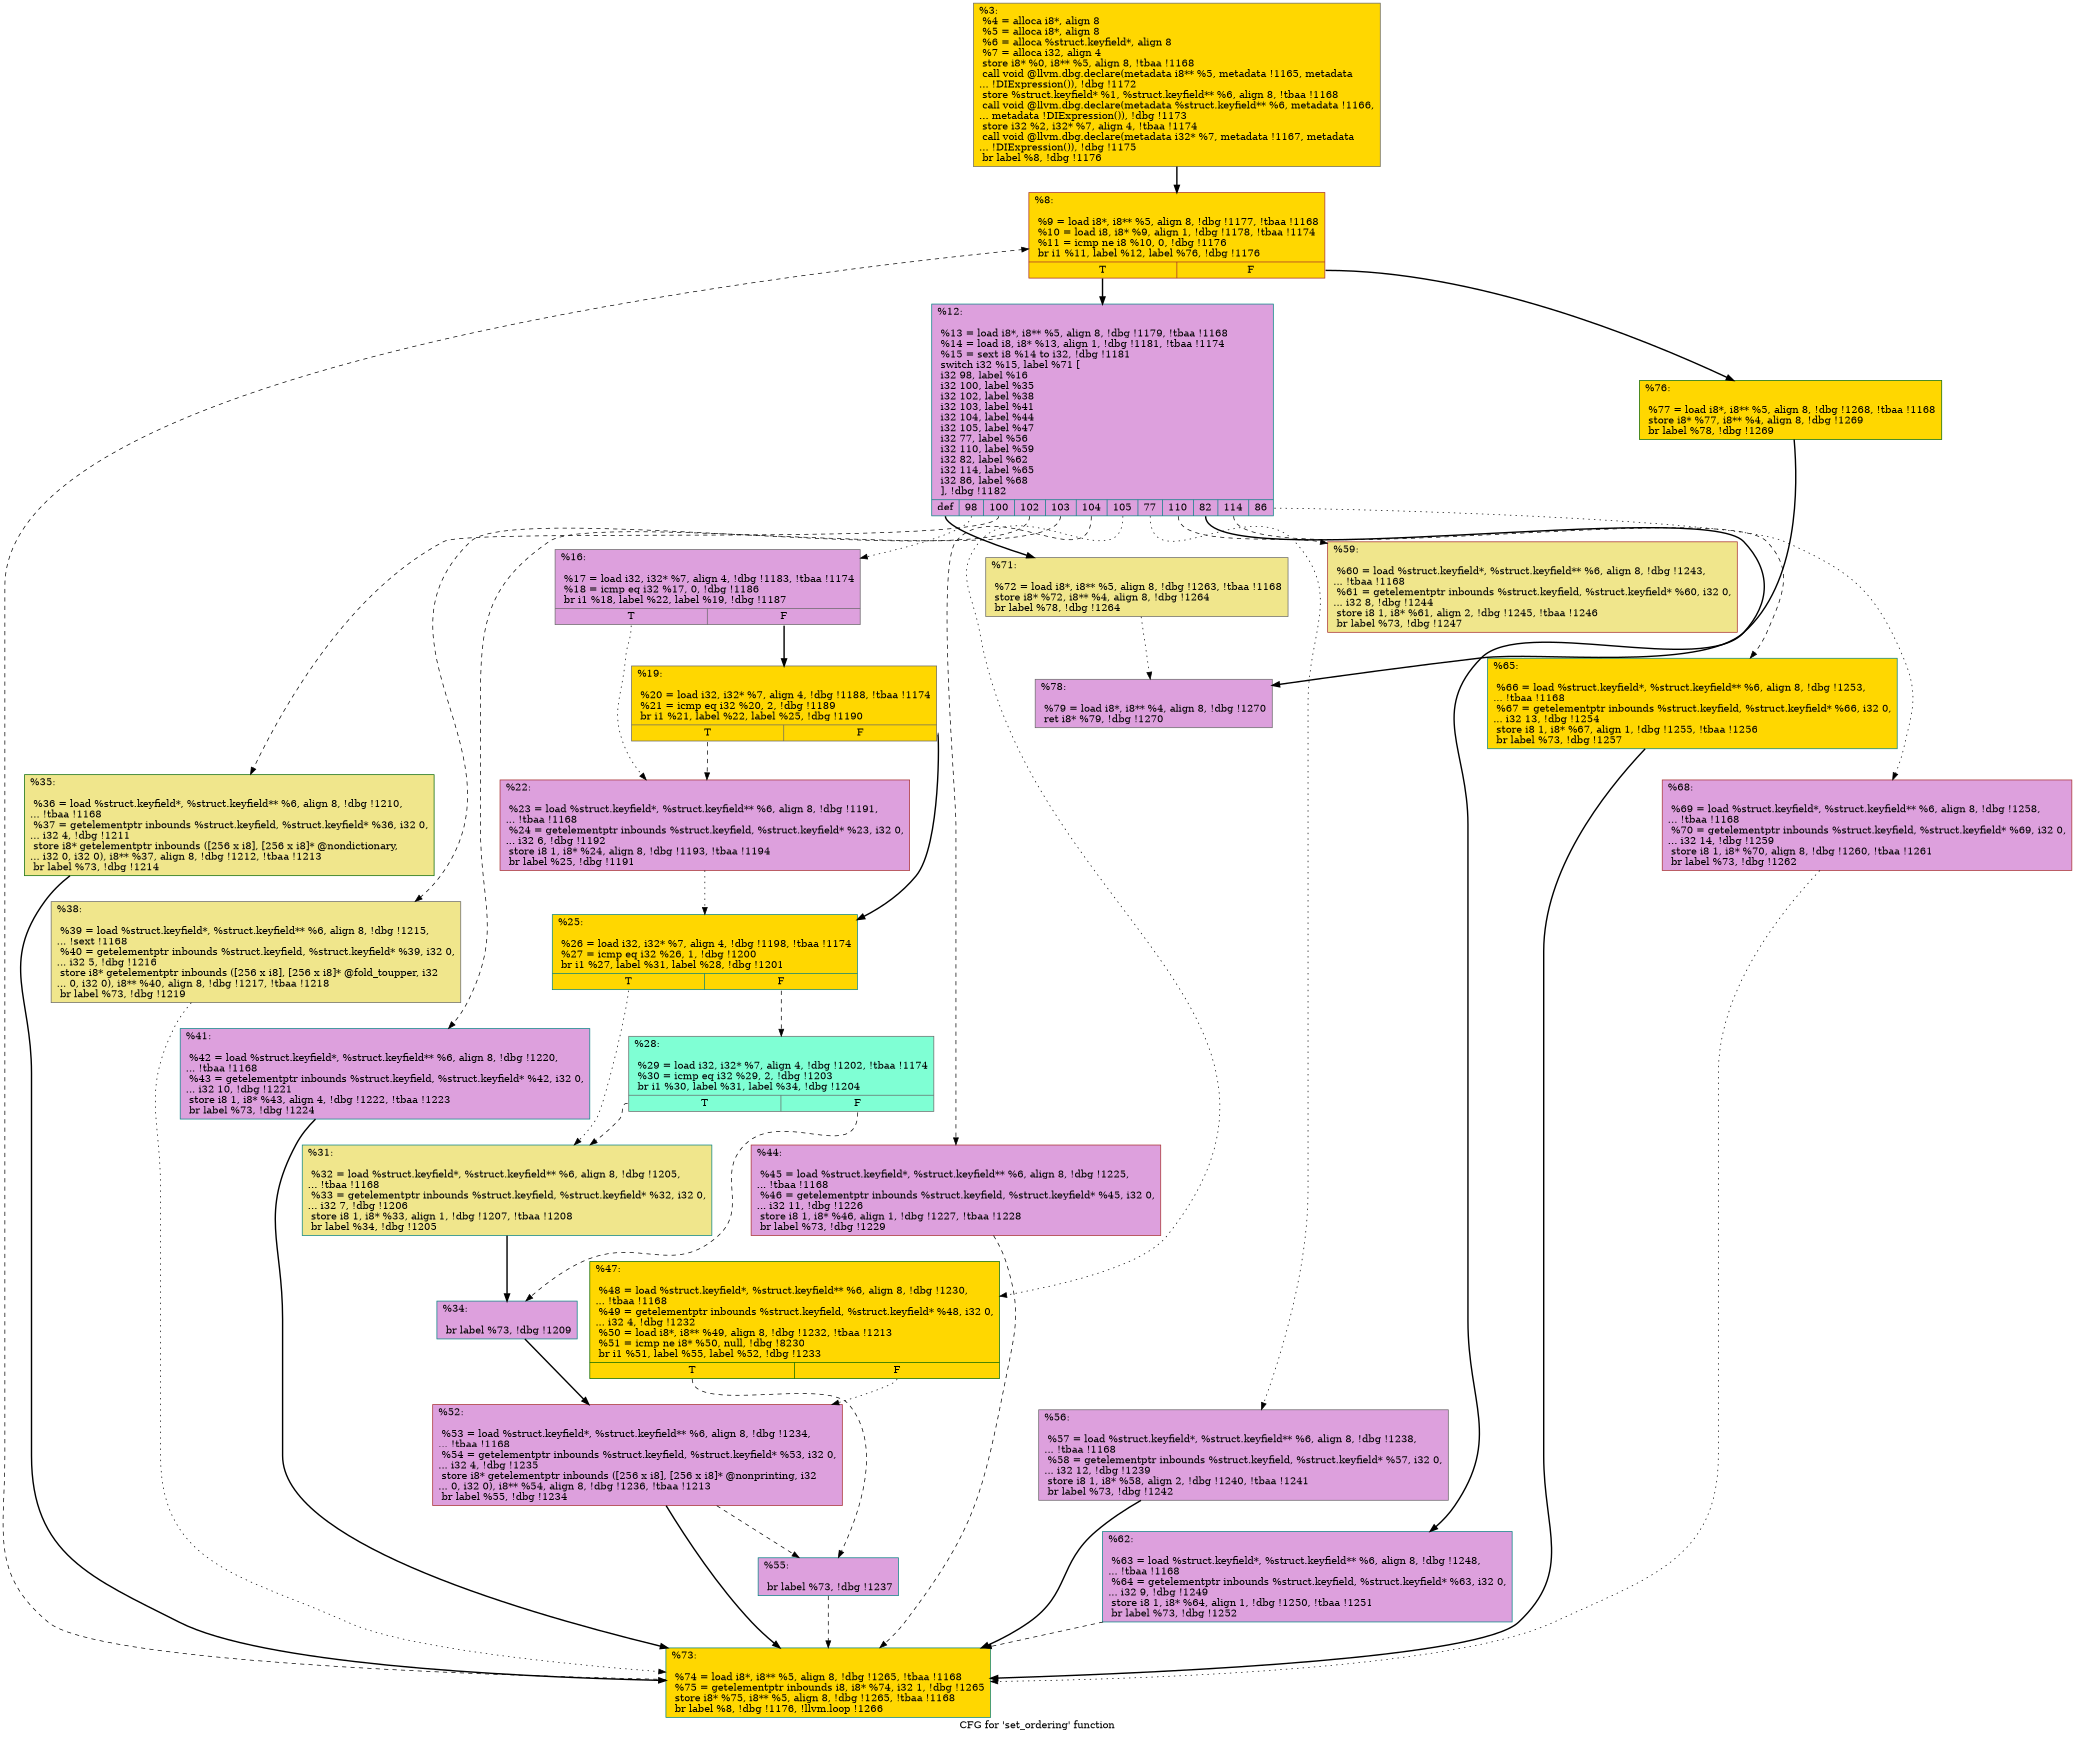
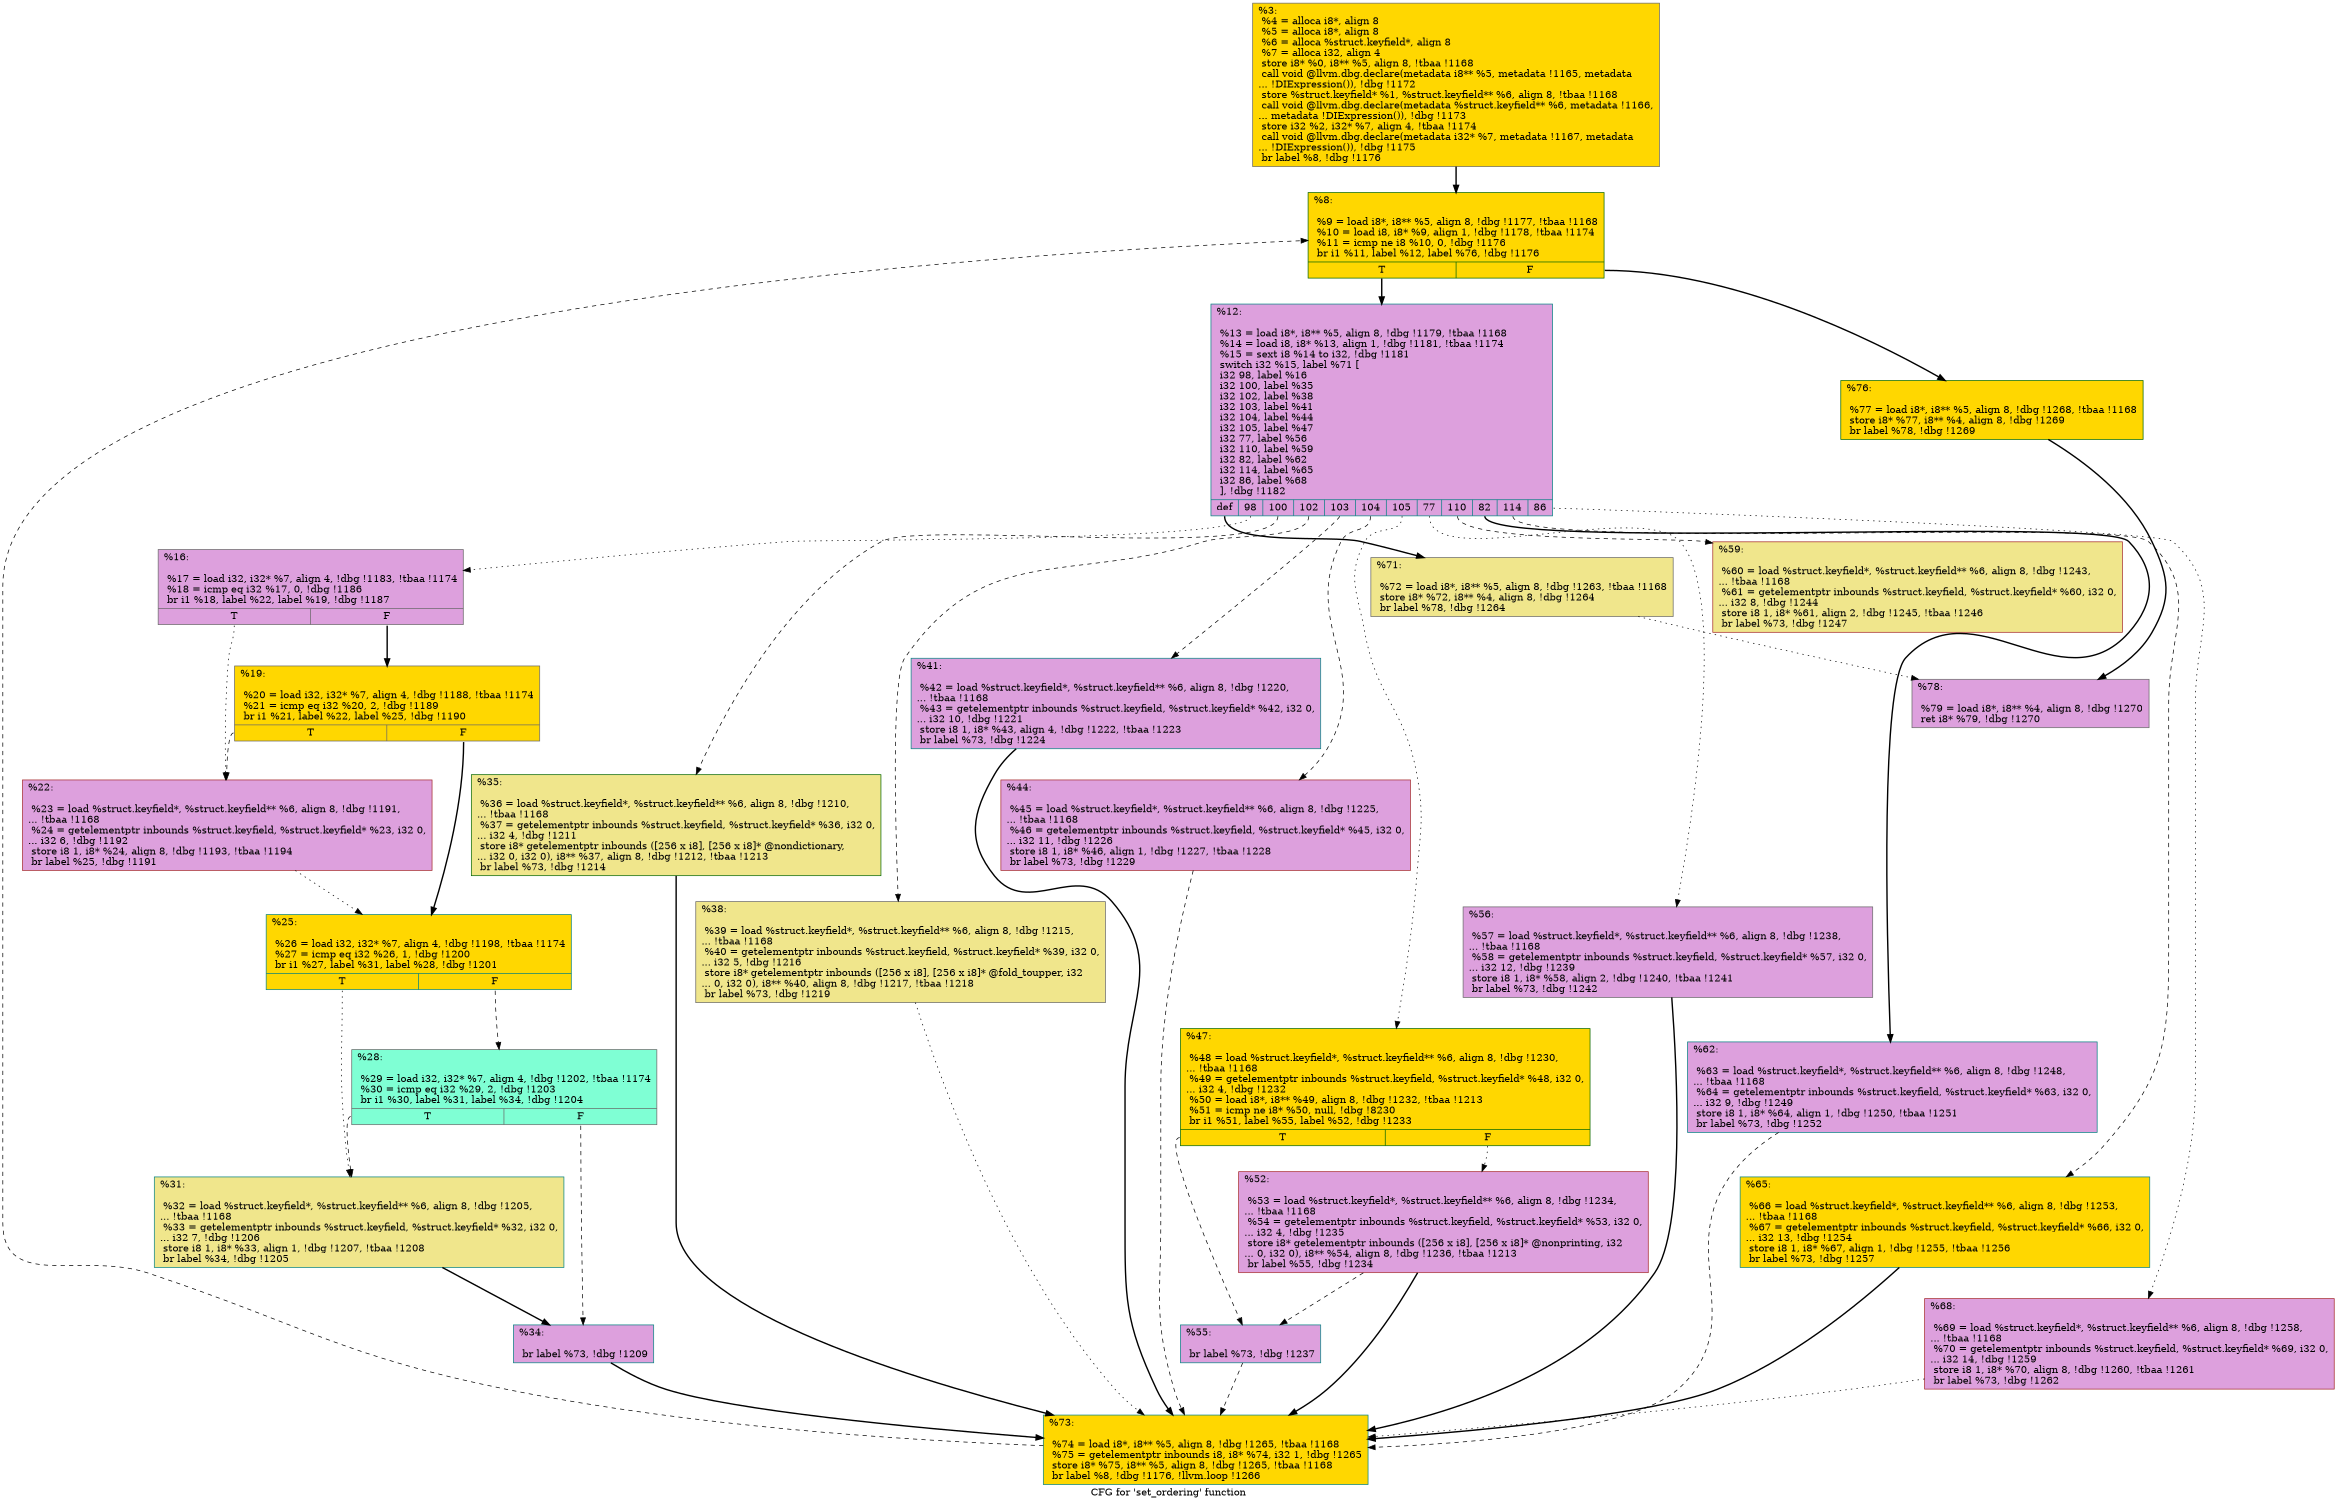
  digraph {
    label="CFG for 'set_ordering' function"
    node [color=teal fillcolor=plum shape=record style=filled]
    edge [style=dashed]
    n1 [color=gray40 fillcolor=gold label="{%3:\l  %4 = alloca i8*, align 8\l  %5 = alloca i8*, align 8\l  %6 = alloca %struct.keyfield*, align 8\l  %7 = alloca i32, align 4\l  store i8* %0, i8** %5, align 8, !tbaa !1168\l  call void @llvm.dbg.declare(metadata i8** %5, metadata !1165, metadata\l... !DIExpression()), !dbg !1172\l  store %struct.keyfield* %1, %struct.keyfield** %6, align 8, !tbaa !1168\l  call void @llvm.dbg.declare(metadata %struct.keyfield** %6, metadata !1166,\l... metadata !DIExpression()), !dbg !1173\l  store i32 %2, i32* %7, align 4, !tbaa !1174\l  call void @llvm.dbg.declare(metadata i32* %7, metadata !1167, metadata\l... !DIExpression()), !dbg !1175\l  br label %8, !dbg !1176\l}"]
-   n2 [color=brown fillcolor=gold label="{%8:\l\l  %9 = load i8*, i8** %5, align 8, !dbg !1177, !tbaa !1168\l  %10 = load i8, i8* %9, align 1, !dbg !1178, !tbaa !1174\l  %11 = icmp ne i8 %10, 0, !dbg !1176\l  br i1 %11, label %12, label %76, !dbg !1176\l|{<s0>T|<s1>F}}"]
+   n2 [color=darkgreen fillcolor=gold label="{%8:\l\l  %9 = load i8*, i8** %5, align 8, !dbg !1177, !tbaa !1168\l  %10 = load i8, i8* %9, align 1, !dbg !1178, !tbaa !1174\l  %11 = icmp ne i8 %10, 0, !dbg !1176\l  br i1 %11, label %12, label %76, !dbg !1176\l|{<s0>T|<s1>F}}"]
    n3 [label="{%12:\l\l  %13 = load i8*, i8** %5, align 8, !dbg !1179, !tbaa !1168\l  %14 = load i8, i8* %13, align 1, !dbg !1181, !tbaa !1174\l  %15 = sext i8 %14 to i32, !dbg !1181\l  switch i32 %15, label %71 [\l    i32 98, label %16\l    i32 100, label %35\l    i32 102, label %38\l    i32 103, label %41\l    i32 104, label %44\l    i32 105, label %47\l    i32 77, label %56\l    i32 110, label %59\l    i32 82, label %62\l    i32 114, label %65\l    i32 86, label %68\l  ], !dbg !1182\l|{<s0>def|<s1>98|<s2>100|<s3>102|<s4>103|<s5>104|<s6>105|<s7>77|<s8>110|<s9>82|<s10>114|<s11>86}}"]
    n4 [color=darkgreen fillcolor=gold label="{%76:\l\l  %77 = load i8*, i8** %5, align 8, !dbg !1268, !tbaa !1168\l  store i8* %77, i8** %4, align 8, !dbg !1269\l  br label %78, !dbg !1269\l}"]
    n5 [color=gray40 fillcolor=khaki label="{%71:\l\l  %72 = load i8*, i8** %5, align 8, !dbg !1263, !tbaa !1168\l  store i8* %72, i8** %4, align 8, !dbg !1264\l  br label %78, !dbg !1264\l}"]
    n6 [color=gray40 label="{%16:\l\l  %17 = load i32, i32* %7, align 4, !dbg !1183, !tbaa !1174\l  %18 = icmp eq i32 %17, 0, !dbg !1186\l  br i1 %18, label %22, label %19, !dbg !1187\l|{<s0>T|<s1>F}}"]
    n7 [color=darkgreen fillcolor=khaki label="{%35:\l\l  %36 = load %struct.keyfield*, %struct.keyfield** %6, align 8, !dbg !1210,\l... !tbaa !1168\l  %37 = getelementptr inbounds %struct.keyfield, %struct.keyfield* %36, i32 0,\l... i32 4, !dbg !1211\l  store i8* getelementptr inbounds ([256 x i8], [256 x i8]* @nondictionary,\l... i32 0, i32 0), i8** %37, align 8, !dbg !1212, !tbaa !1213\l  br label %73, !dbg !1214\l}"]
-   n8 [color=gray40 fillcolor=khaki label="{%38:\l\l  %39 = load %struct.keyfield*, %struct.keyfield** %6, align 8, !dbg !1215,\l... !sext !1168\l  %40 = getelementptr inbounds %struct.keyfield, %struct.keyfield* %39, i32 0,\l... i32 5, !dbg !1216\l  store i8* getelementptr inbounds ([256 x i8], [256 x i8]* @fold_toupper, i32\l... 0, i32 0), i8** %40, align 8, !dbg !1217, !tbaa !1218\l  br label %73, !dbg !1219\l}"]
+   n8 [color=gray40 fillcolor=khaki label="{%38:\l\l  %39 = load %struct.keyfield*, %struct.keyfield** %6, align 8, !dbg !1215,\l... !tbaa !1168\l  %40 = getelementptr inbounds %struct.keyfield, %struct.keyfield* %39, i32 0,\l... i32 5, !dbg !1216\l  store i8* getelementptr inbounds ([256 x i8], [256 x i8]* @fold_toupper, i32\l... 0, i32 0), i8** %40, align 8, !dbg !1217, !tbaa !1218\l  br label %73, !dbg !1219\l}"]
    n9 [label="{%41:\l\l  %42 = load %struct.keyfield*, %struct.keyfield** %6, align 8, !dbg !1220,\l... !tbaa !1168\l  %43 = getelementptr inbounds %struct.keyfield, %struct.keyfield* %42, i32 0,\l... i32 10, !dbg !1221\l  store i8 1, i8* %43, align 4, !dbg !1222, !tbaa !1223\l  br label %73, !dbg !1224\l}"]
    n10 [color=brown label="{%44:\l\l  %45 = load %struct.keyfield*, %struct.keyfield** %6, align 8, !dbg !1225,\l... !tbaa !1168\l  %46 = getelementptr inbounds %struct.keyfield, %struct.keyfield* %45, i32 0,\l... i32 11, !dbg !1226\l  store i8 1, i8* %46, align 1, !dbg !1227, !tbaa !1228\l  br label %73, !dbg !1229\l}"]
    n11 [color=darkgreen fillcolor=gold label="{%47:\l\l  %48 = load %struct.keyfield*, %struct.keyfield** %6, align 8, !dbg !1230,\l... !tbaa !1168\l  %49 = getelementptr inbounds %struct.keyfield, %struct.keyfield* %48, i32 0,\l... i32 4, !dbg !1232\l  %50 = load i8*, i8** %49, align 8, !dbg !1232, !tbaa !1213\l  %51 = icmp ne i8* %50, null, !dbg !8230\l  br i1 %51, label %55, label %52, !dbg !1233\l|{<s0>T|<s1>F}}"]
    n12 [color=gray40 label="{%56:\l\l  %57 = load %struct.keyfield*, %struct.keyfield** %6, align 8, !dbg !1238,\l... !tbaa !1168\l  %58 = getelementptr inbounds %struct.keyfield, %struct.keyfield* %57, i32 0,\l... i32 12, !dbg !1239\l  store i8 1, i8* %58, align 2, !dbg !1240, !tbaa !1241\l  br label %73, !dbg !1242\l}"]
    n13 [color=brown fillcolor=khaki label="{%59:\l\l  %60 = load %struct.keyfield*, %struct.keyfield** %6, align 8, !dbg !1243,\l... !tbaa !1168\l  %61 = getelementptr inbounds %struct.keyfield, %struct.keyfield* %60, i32 0,\l... i32 8, !dbg !1244\l  store i8 1, i8* %61, align 2, !dbg !1245, !tbaa !1246\l  br label %73, !dbg !1247\l}"]
    n14 [label="{%62:\l\l  %63 = load %struct.keyfield*, %struct.keyfield** %6, align 8, !dbg !1248,\l... !tbaa !1168\l  %64 = getelementptr inbounds %struct.keyfield, %struct.keyfield* %63, i32 0,\l... i32 9, !dbg !1249\l  store i8 1, i8* %64, align 1, !dbg !1250, !tbaa !1251\l  br label %73, !dbg !1252\l}"]
    n15 [fillcolor=gold label="{%65:\l\l  %66 = load %struct.keyfield*, %struct.keyfield** %6, align 8, !dbg !1253,\l... !tbaa !1168\l  %67 = getelementptr inbounds %struct.keyfield, %struct.keyfield* %66, i32 0,\l... i32 13, !dbg !1254\l  store i8 1, i8* %67, align 1, !dbg !1255, !tbaa !1256\l  br label %73, !dbg !1257\l}"]
    n16 [color=brown label="{%68:\l\l  %69 = load %struct.keyfield*, %struct.keyfield** %6, align 8, !dbg !1258,\l... !tbaa !1168\l  %70 = getelementptr inbounds %struct.keyfield, %struct.keyfield* %69, i32 0,\l... i32 14, !dbg !1259\l  store i8 1, i8* %70, align 8, !dbg !1260, !tbaa !1261\l  br label %73, !dbg !1262\l}"]
    n17 [color=gray40 label="{%78:\l\l  %79 = load i8*, i8** %4, align 8, !dbg !1270\l  ret i8* %79, !dbg !1270\l}"]
    n18 [color=brown label="{%22:\l\l  %23 = load %struct.keyfield*, %struct.keyfield** %6, align 8, !dbg !1191,\l... !tbaa !1168\l  %24 = getelementptr inbounds %struct.keyfield, %struct.keyfield* %23, i32 0,\l... i32 6, !dbg !1192\l  store i8 1, i8* %24, align 8, !dbg !1193, !tbaa !1194\l  br label %25, !dbg !1191\l}"]
    n19 [color=gray40 fillcolor=gold label="{%19:\l\l  %20 = load i32, i32* %7, align 4, !dbg !1188, !tbaa !1174\l  %21 = icmp eq i32 %20, 2, !dbg !1189\l  br i1 %21, label %22, label %25, !dbg !1190\l|{<s0>T|<s1>F}}"]
    n20 [fillcolor=gold label="{%73:\l\l  %74 = load i8*, i8** %5, align 8, !dbg !1265, !tbaa !1168\l  %75 = getelementptr inbounds i8, i8* %74, i32 1, !dbg !1265\l  store i8* %75, i8** %5, align 8, !dbg !1265, !tbaa !1168\l  br label %8, !dbg !1176, !llvm.loop !1266\l}"]
    n21 [label="{%55:\l\l  br label %73, !dbg !1237\l}"]
    n22 [color=brown label="{%52:\l\l  %53 = load %struct.keyfield*, %struct.keyfield** %6, align 8, !dbg !1234,\l... !tbaa !1168\l  %54 = getelementptr inbounds %struct.keyfield, %struct.keyfield* %53, i32 0,\l... i32 4, !dbg !1235\l  store i8* getelementptr inbounds ([256 x i8], [256 x i8]* @nonprinting, i32\l... 0, i32 0), i8** %54, align 8, !dbg !1236, !tbaa !1213\l  br label %55, !dbg !1234\l}"]
    n23 [fillcolor=gold label="{%25:\l\l  %26 = load i32, i32* %7, align 4, !dbg !1198, !tbaa !1174\l  %27 = icmp eq i32 %26, 1, !dbg !1200\l  br i1 %27, label %31, label %28, !dbg !1201\l|{<s0>T|<s1>F}}"]
    n24 [fillcolor=khaki label="{%31:\l\l  %32 = load %struct.keyfield*, %struct.keyfield** %6, align 8, !dbg !1205,\l... !tbaa !1168\l  %33 = getelementptr inbounds %struct.keyfield, %struct.keyfield* %32, i32 0,\l... i32 7, !dbg !1206\l  store i8 1, i8* %33, align 1, !dbg !1207, !tbaa !1208\l  br label %34, !dbg !1205\l}"]
    n25 [color=gray40 fillcolor=aquamarine label="{%28:\l\l  %29 = load i32, i32* %7, align 4, !dbg !1202, !tbaa !1174\l  %30 = icmp eq i32 %29, 2, !dbg !1203\l  br i1 %30, label %31, label %34, !dbg !1204\l|{<s0>T|<s1>F}}"]
    n26 [label="{%34:\l\l  br label %73, !dbg !1209\l}"]
    n1 -> n2 [style=bold]
    n2 -> n3 [style=bold tailport=s0]
    n2 -> n4 [style=bold tailport=s1]
    n3 -> n5 [style=bold tailport=s0]
    n3 -> n6 [style=dotted tailport=s1]
    n3 -> n7 [tailport=s2]
    n3 -> n8 [tailport=s3]
    n3 -> n9 [tailport=s4]
    n3 -> n10 [tailport=s5]
    n3 -> n11 [style=dotted tailport=s6]
    n3 -> n12 [style=dotted tailport=s7]
    n3 -> n13 [tailport=s8]
    n3 -> n14 [style=bold tailport=s9]
    n3 -> n15 [tailport=s10]
    n3 -> n16 [style=dotted tailport=s11]
    n4 -> n17 [style=bold]
    n5 -> n17 [style=dotted]
    n6 -> n18 [style=dotted tailport=s0]
    n6 -> n19 [style=bold tailport=s1]
    n7 -> n20 [style=bold]
    n8 -> n20 [style=dotted]
    n9 -> n20 [style=bold]
    n10 -> n20
    n11 -> n21 [tailport=s0]
    n11 -> n22 [style=dotted tailport=s1]
    n12 -> n20 [style=bold]
    n14 -> n20
    n15 -> n20 [style=bold]
    n16 -> n20 [style=dotted]
    n18 -> n23 [style=dotted]
    n19 -> n18 [tailport=s0]
    n19 -> n23 [style=bold tailport=s1]
    n20 -> n2
    n21 -> n20
    n22 -> n20 [style=bold]
    n22 -> n21
    n23 -> n24 [style=dotted tailport=s0]
    n23 -> n25 [tailport=s1]
    n24 -> n26 [style=bold]
    n25 -> n24 [tailport=s0]
    n25 -> n26 [tailport=s1]
-   n26 -> n22 [style=bold]
+   n26 -> n20 [style=bold]
  }
